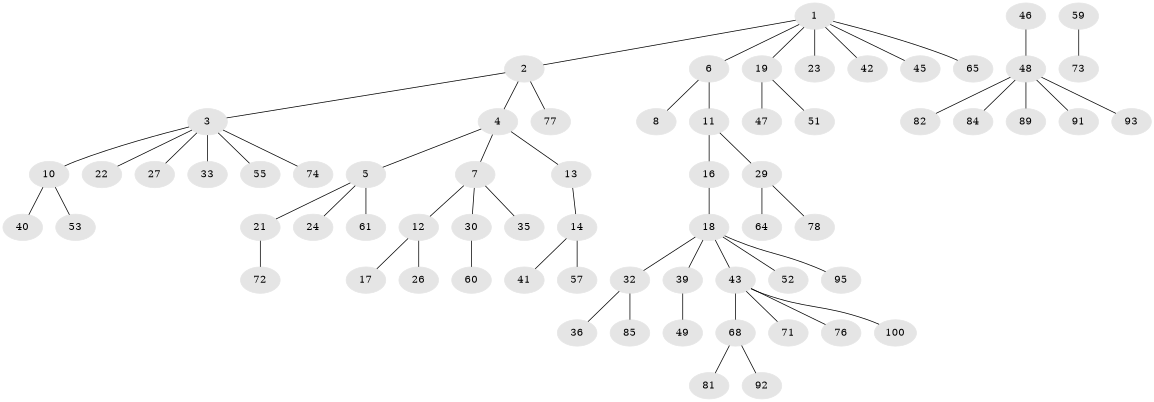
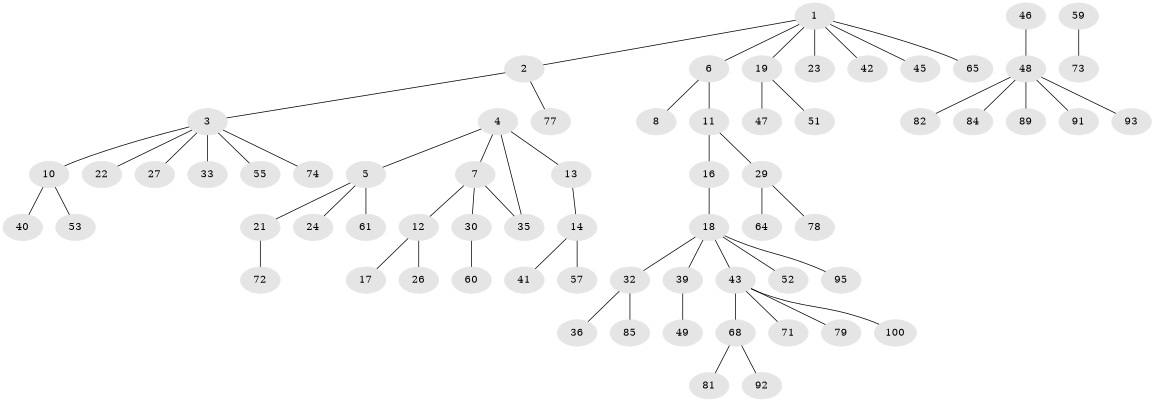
  graph {
    node [color=gray90 style=filled]
    1 [super="+15"]
    2 [super="+38"]
    6 [super="+31"]
    19 [super="+54"]
    23
    42
    45 [super="+70"]
    65
    3 [super="+9"]
    4
    77 [super="+88"]
    8
    11
    47
    51 [super="+99"]
    10 [super="+20"]
    22
    27
    33 [super="+75"]
    55 [super="+90"]
    74
    5 [super="+34"]
    7 [super="+50"]
    13 [super="+66"]
    40
    53
    21 [super="+44"]
    24
    61
    12 [super="+37"]
    30
    35
    14 [super="+25"]
    72 [super="+79"]
    16 [super="+52"]
    29 [super="+86"]
    17
    26
    60 [super="+83"]
    18 [super="+28"]
    64
    78 [super="+80"]
    41 [super="+94"]
    57
    32 [super="+67"]
    39 [super="+69"]
    43 [super="+63"]
    n48 [label=52 super="+97"]
    95
    48 [super="+56"]
    46
    36
    85
    49 [super="+87"]
    68
    71
-   76
+   76 [label=79]
    100
    59 [super="+62"]
    73
    81
    92
    82 [super="+98"]
    84
    89
    91 [super="+96"]
    93
    1 -- 2
    1 -- 6
    1 -- 19
    1 -- 23
    1 -- 42
    1 -- 45
    1 -- 65
    2 -- 3
-   2 -- 4
+   35 -- 4
    2 -- 77
    6 -- 8
    6 -- 11
    19 -- 47
    19 -- 51
    3 -- 10
    3 -- 22
    3 -- 27
    3 -- 33
    3 -- 55
    3 -- 74
    4 -- 5
    4 -- 7
    4 -- 13
    11 -- 16
    11 -- 29
    10 -- 40
    10 -- 53
    5 -- 21
    5 -- 24
    5 -- 61
    7 -- 12
    7 -- 30
    7 -- 35
    13 -- 14
    21 -- 72
    12 -- 17
    12 -- 26
    30 -- 60
    14 -- 41
    14 -- 57
    16 -- 18
    29 -- 64
    29 -- 78
    18 -- 32
    18 -- 39
    18 -- 43
    18 -- n48
    18 -- 95
    32 -- 36
    32 -- 85
    39 -- 49
    43 -- 68
    43 -- 71
    43 -- 76
    43 -- 100
    48 -- 82
    48 -- 84
    48 -- 89
    48 -- 91
    48 -- 93
    46 -- 48
    68 -- 81
    68 -- 92
    59 -- 73
  }
